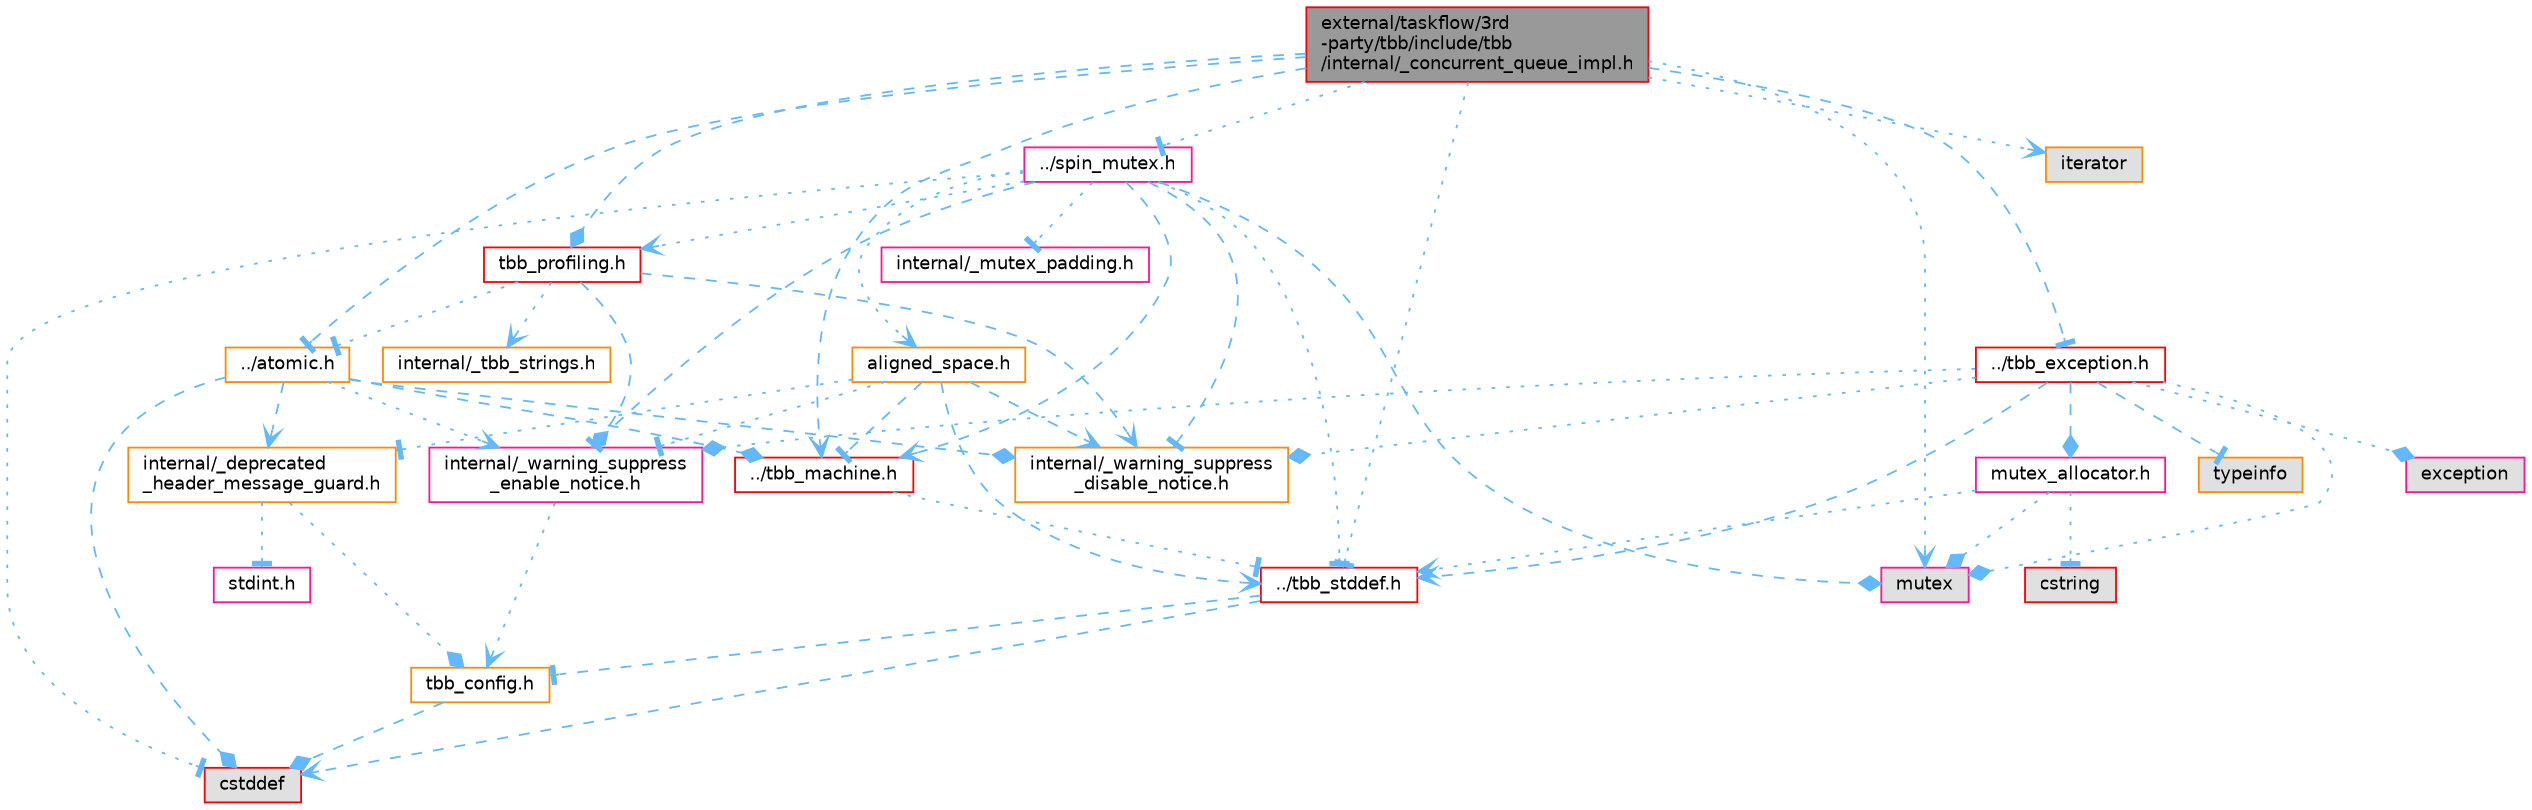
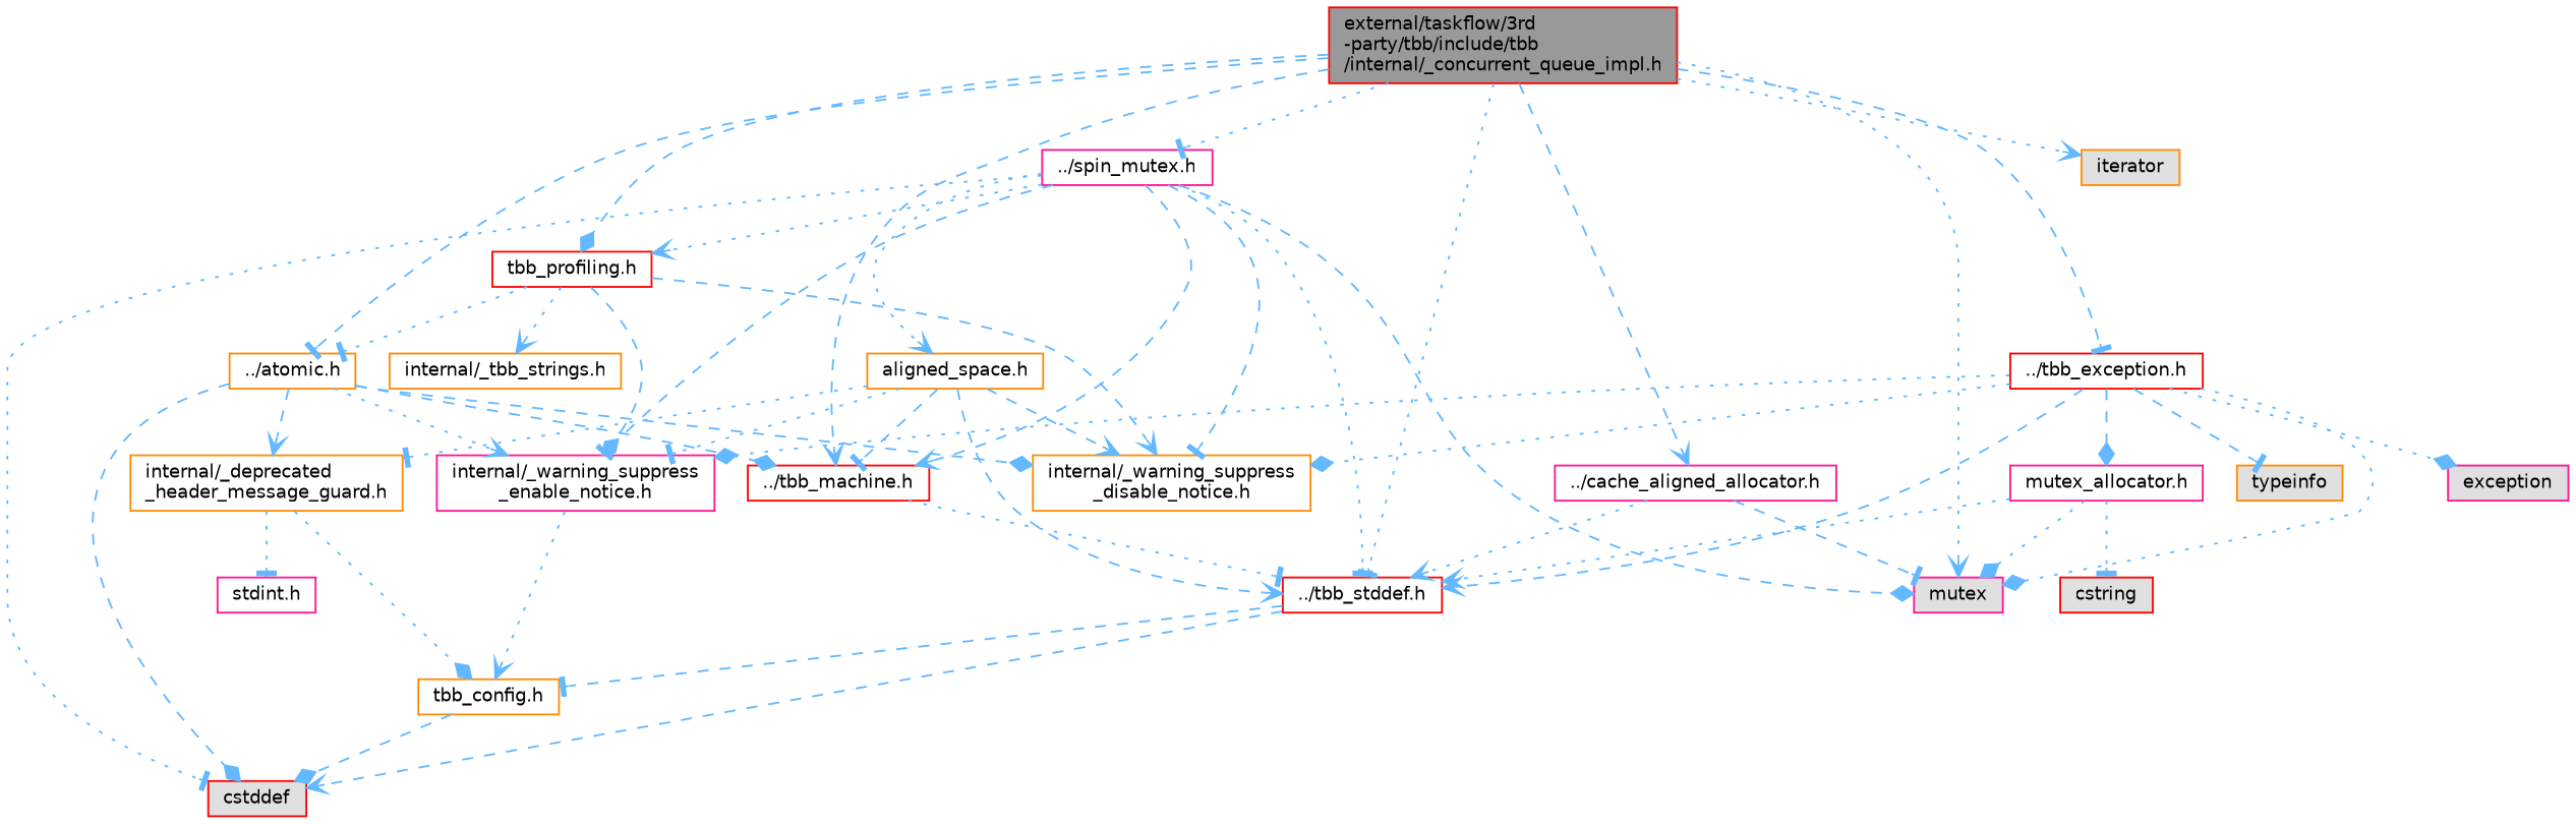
  digraph {
    node [color=darkorange fillcolor=white fontname=Helvetica fontsize=10 shape=box style=filled]
    edge [arrowhead=tee color=steelblue1 fontname=Helvetica fontsize=10 labelfontname=Helvetica labelfontsize=10 style=dotted]
    n1 [color=red fillcolor=grey60 fontcolor=black height=0.2 label="external/taskflow/3rd\l-party/tbb/include/tbb\l/internal/_concurrent_queue_impl.h" width=0.4]
    n2 [color=red height=0.2 label="../tbb_stddef.h" width=0.4]
    n3 [color=red height=0.2 label="../tbb_machine.h" width=0.4]
    n4 [height=0.2 label="../atomic.h" width=0.4]
    n5 [color=deeppink height=0.2 label="../spin_mutex.h" width=0.4]
    n6 [color=deeppink fillcolor="#E0E0E0" height=0.2 label=mutex width=0.4]
    n7 [color=red height=0.2 label="tbb_profiling.h" width=0.4]
+   n8 [color=deeppink height=0.2 label="../cache_aligned_allocator.h" width=0.4]
    n9 [color=red height=0.2 label="../tbb_exception.h" width=0.4]
    n10 [fillcolor="#E0E0E0" height=0.2 label=iterator width=0.4]
    n11 [height=0.2 label="tbb_config.h" width=0.4]
    n12 [color=red fillcolor="#E0E0E0" height=0.2 label=cstddef width=0.4]
    n13 [height=0.2 label="internal/_deprecated\l_header_message_guard.h" width=0.4]
    n14 [color=deeppink height=0.2 label="internal/_warning_suppress\l_enable_notice.h" width=0.4]
    n15 [height=0.2 label="internal/_warning_suppress\l_disable_notice.h" width=0.4]
    n16 [height=0.2 label="aligned_space.h" width=0.4]
-   n17 [color=deeppink height=0.2 label="internal/_mutex_padding.h" width=0.4]
    n18 [height=0.2 label="internal/_tbb_strings.h" width=0.4]
    n19 [color=deeppink fillcolor="#E0E0E0" height=0.2 label=exception width=0.4]
    n20 [color=deeppink height=0.2 label="mutex_allocator.h" width=0.4]
    n21 [fillcolor="#E0E0E0" height=0.2 label=typeinfo width=0.4]
    n22 [color=deeppink height=0.2 label="stdint.h" width=0.4]
    n23 [color=red fillcolor="#E0E0E0" height=0.2 label=cstring width=0.4]
    n1 -> n2
    n1 -> n3 [arrowhead=vee style=dashed]
    n1 -> n4 [style=dashed]
    n1 -> n5
    n1 -> n6 [arrowhead=vee]
    n1 -> n7 [arrowhead=diamond style=dashed]
+   n1 -> n8 [arrowhead=vee style=dashed]
    n1 -> n9 [style=dashed]
    n1 -> n10 [arrowhead=vee]
    n2 -> n11 [style=dashed]
    n2 -> n12 [arrowhead=vee style=dashed]
    n3 -> n2
    n4 -> n3 [arrowhead=diamond style=dashed]
    n4 -> n12 [arrowhead=diamond style=dashed]
    n4 -> n13 [arrowhead=vee style=dashed]
    n4 -> n14 [arrowhead=vee]
    n4 -> n15 [arrowhead=diamond style=dashed]
    n5 -> n2
    n5 -> n3 [arrowhead=vee style=dashed]
    n5 -> n6 [arrowhead=diamond style=dashed]
    n5 -> n7 [arrowhead=vee]
    n5 -> n12
    n5 -> n14 [arrowhead=diamond style=dashed]
    n5 -> n15 [style=dashed]
    n5 -> n16 [arrowhead=vee]
-   n5 -> n17
    n7 -> n4
    n7 -> n14 [style=dashed]
    n7 -> n15 [arrowhead=vee style=dashed]
    n7 -> n18 [arrowhead=vee]
+   n8 -> n2 [arrowhead=vee]
+   n8 -> n6 [style=dashed]
    n9 -> n2 [arrowhead=vee style=dashed]
    n9 -> n6 [arrowhead=diamond]
    n9 -> n14 [arrowhead=diamond]
    n9 -> n15 [arrowhead=diamond]
    n9 -> n19 [arrowhead=diamond]
    n9 -> n20 [arrowhead=diamond style=dashed]
    n9 -> n21 [style=dashed]
    n11 -> n12 [arrowhead=diamond style=dashed]
    n13 -> n11 [arrowhead=diamond]
    n13 -> n22
    n14 -> n11 [arrowhead=vee]
    n16 -> n2 [arrowhead=vee style=dashed]
    n16 -> n3 [style=dashed]
    n16 -> n13
    n16 -> n14
    n16 -> n15 [arrowhead=vee style=dashed]
    n20 -> n2 [arrowhead=vee]
    n20 -> n6 [arrowhead=diamond]
    n20 -> n23
  }
